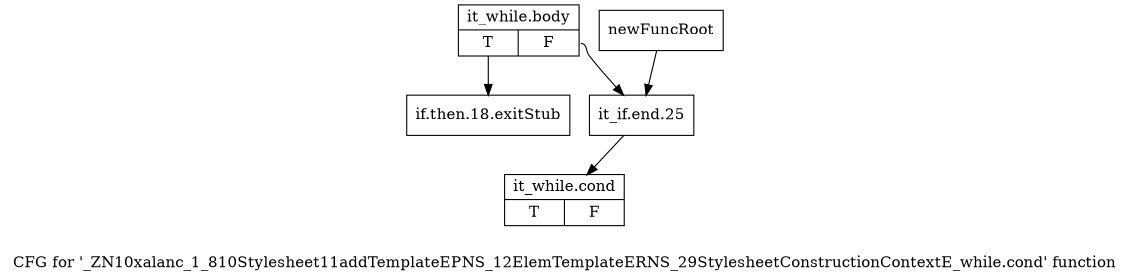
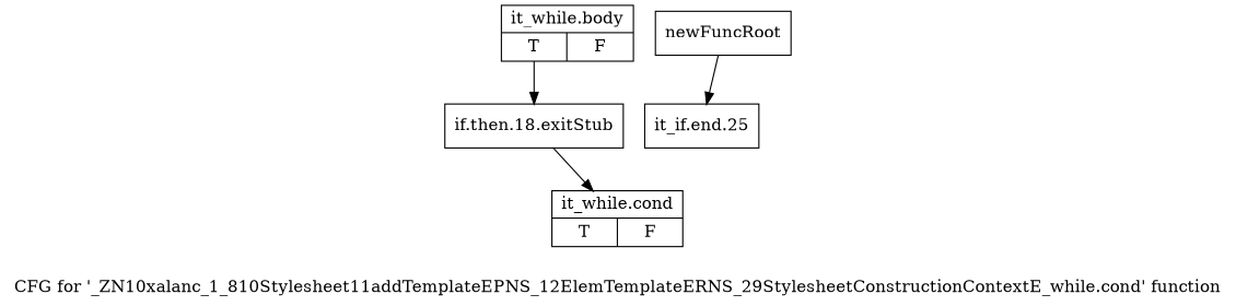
  digraph {
    label="CFG for '_ZN10xalanc_1_810Stylesheet11addTemplateEPNS_12ElemTemplateERNS_29StylesheetConstructionContextE_while.cond' function"
    node [shape=record]
    n1 [label="{newFuncRoot}"]
    n2 [label="{it_if.end.25}"]
    n3 [label="{it_while.cond|{<s0>T|<s1>F}}"]
    n4 [label="{it_while.body|{<s0>T|<s1>F}}"]
    n5 [label="{if.then.18.exitStub}"]
    n1 -> n2
-   n2 -> n3
-   n4 -> n2 [tailport=s1]
+   n5 -> n3
    n4 -> n5 [tailport=s0]
  }
